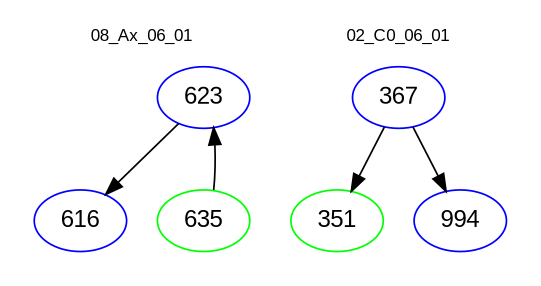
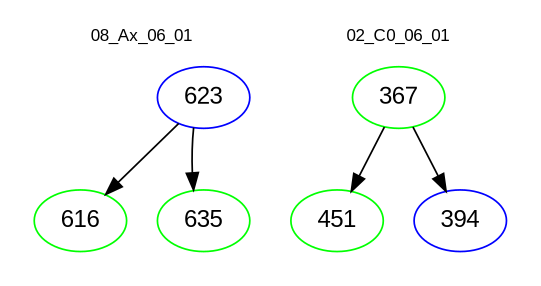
  digraph {
    fontname="Liberation Sans"
    node [color=blue fontname="Liberation Sans"]
    edge [color=black fontname="Liberation Sans"]
    n1 [label=623]
-   n2 [label=616]
+   n2 [color=green label=616]
    n3 [color=green label=635]
-   n4 [label=367]
-   n5 [color=green label=351]
-   n6 [label=994]
+   n4 [color=green label=367]
+   n5 [color=green label=451]
+   n6 [label=394]
    subgraph cluster_1 {
      color=white
      fontsize=10
      label="08_Ax_06_01"
      n1
      n2
      n3
    }
    subgraph cluster_2 {
      color=white
      fontsize=10
      label="02_C0_06_01"
      n4
      n5
      n6
    }
    n1 -> n2
-   n3 -> n1
+   n1 -> n3
    n4 -> n5
    n4 -> n6
  }
